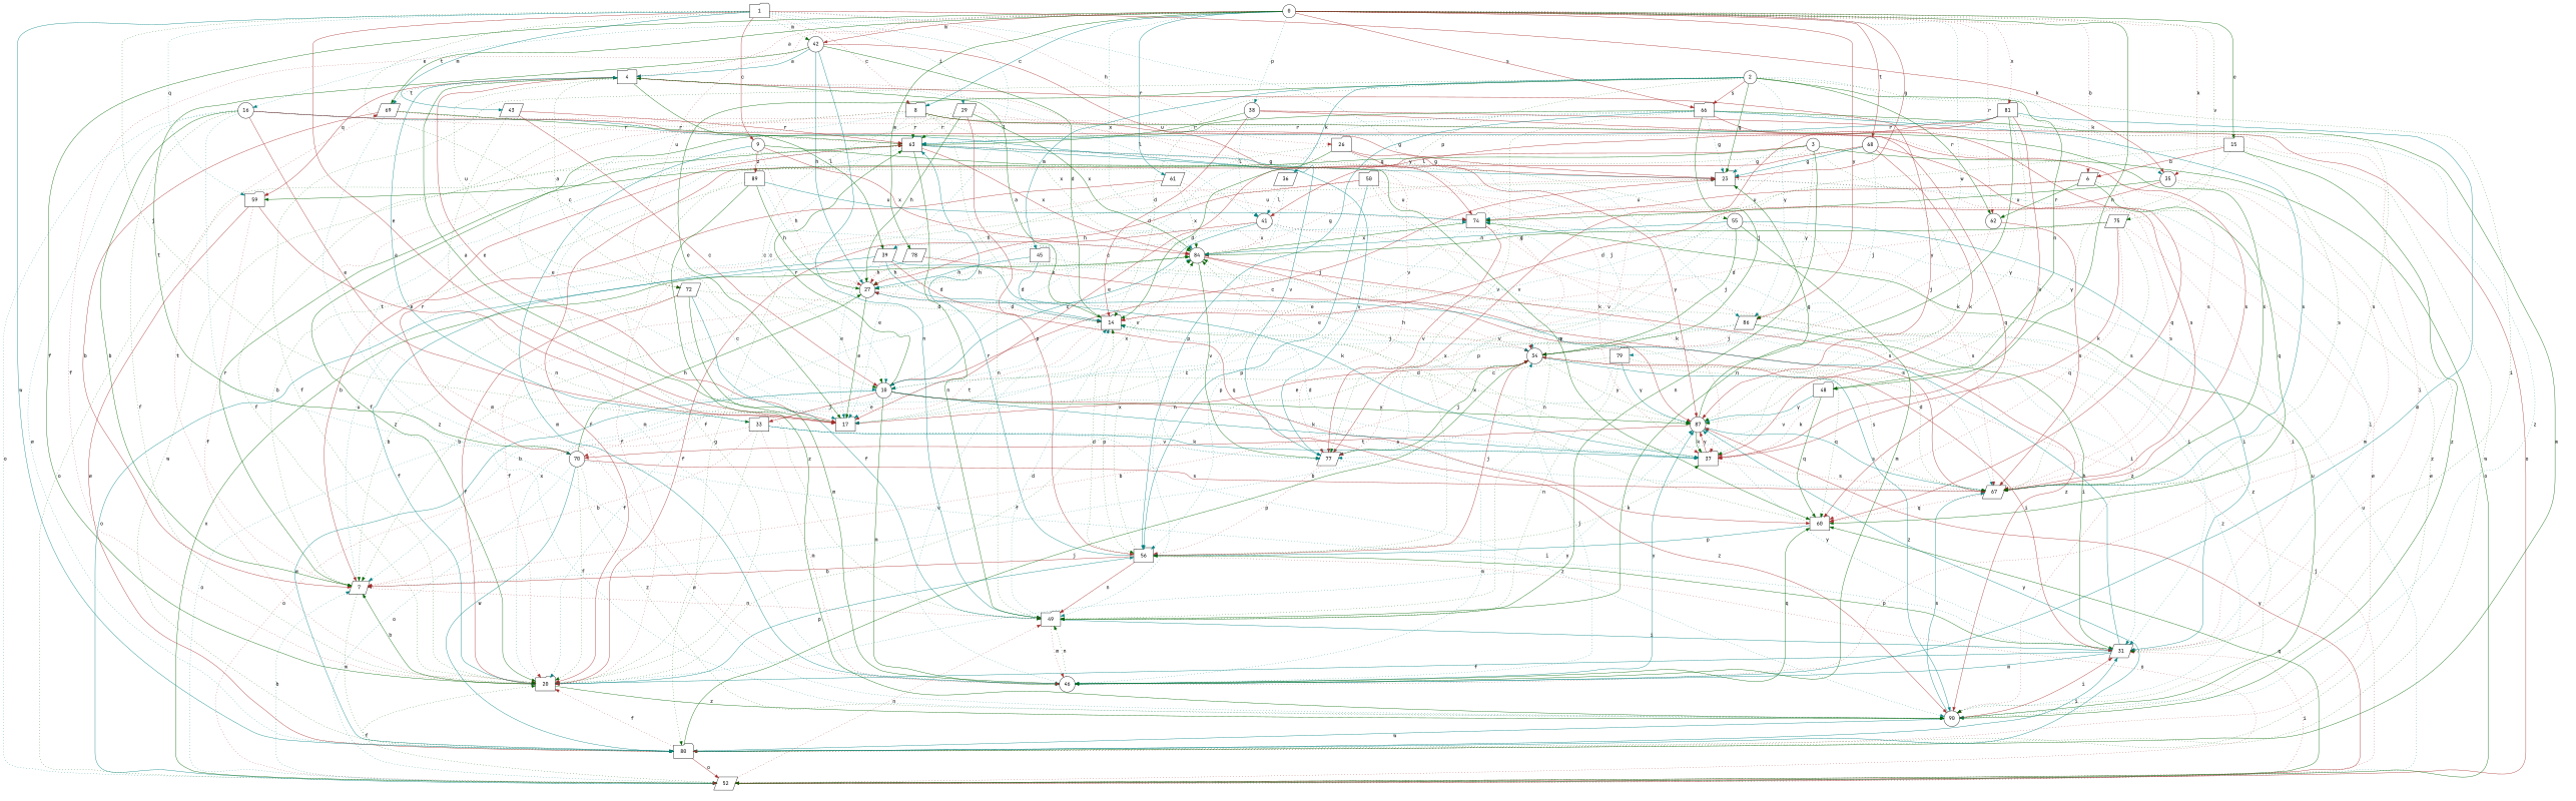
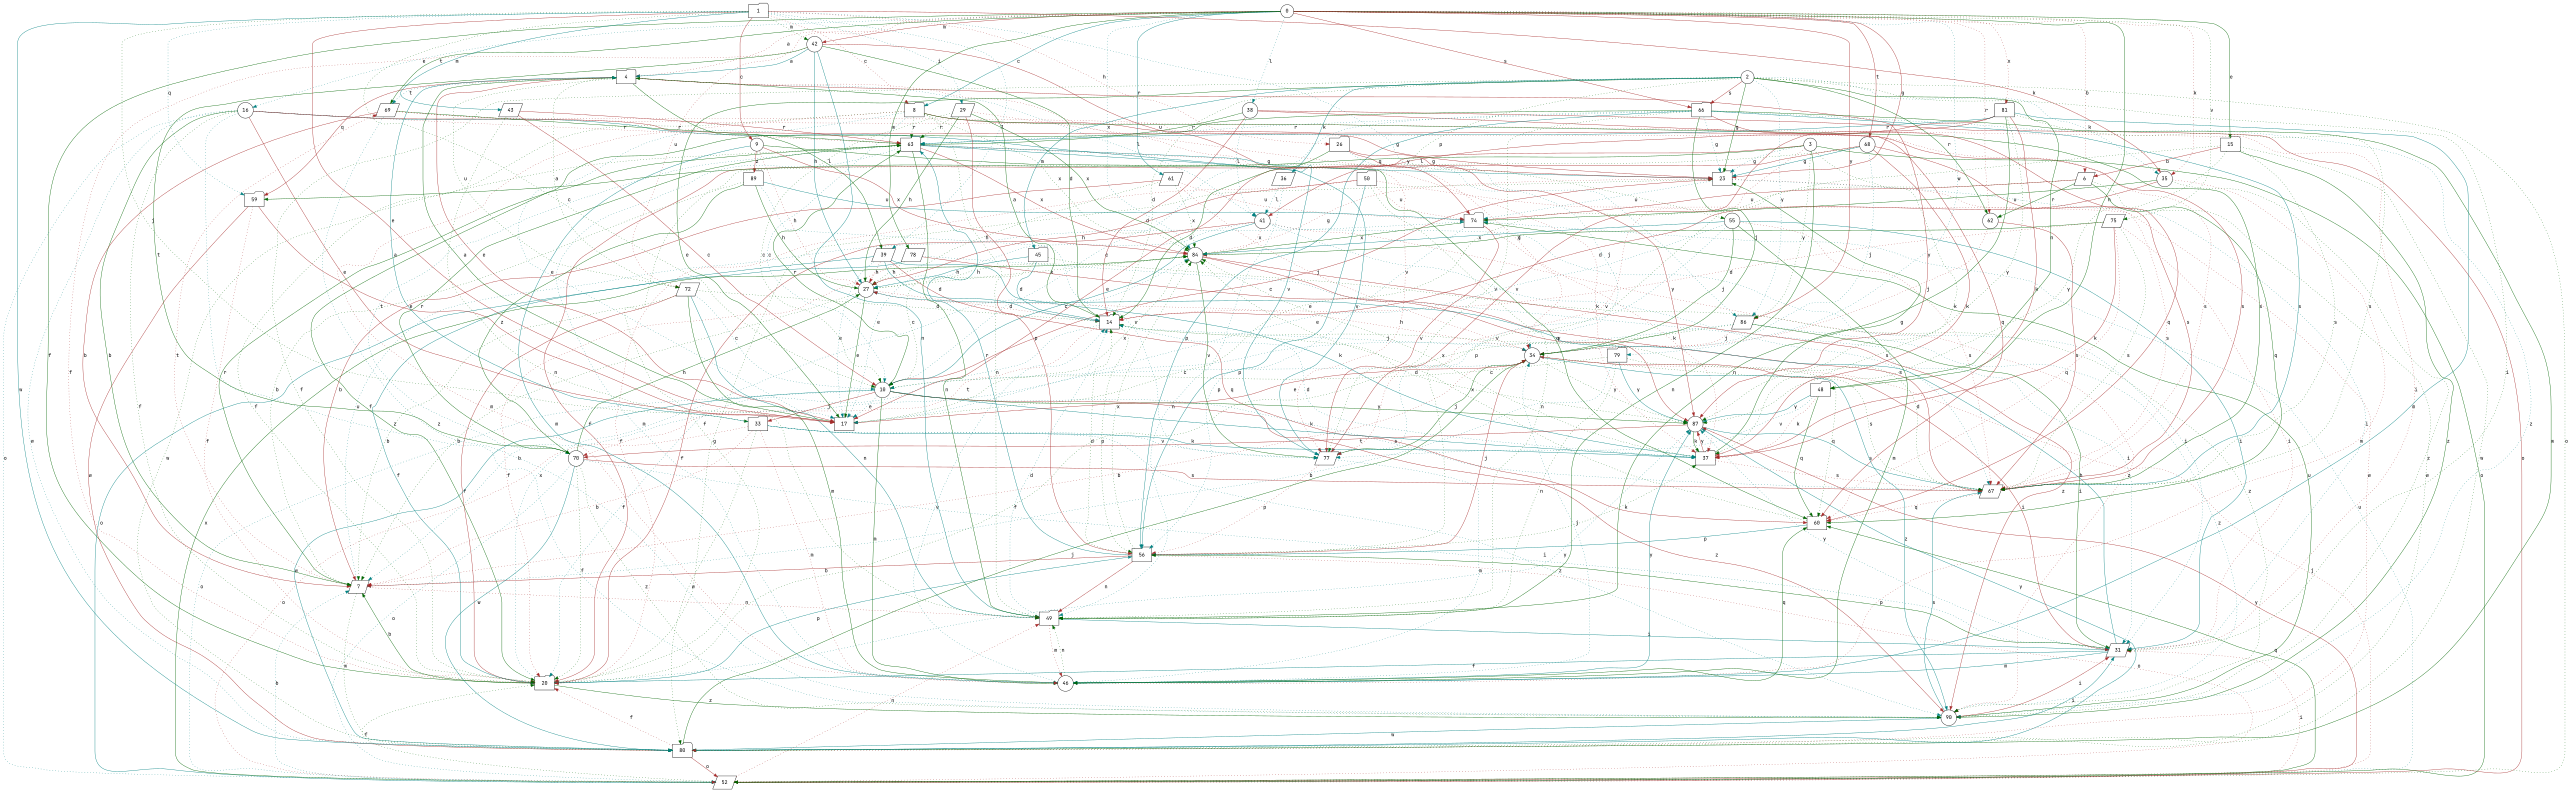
  strict digraph {
    fontname="JetBrains Mono"
    node [fontname="JetBrains Mono" shape=folder]
    edge [color=darkgreen fontname="JetBrains Mono" style=dotted]
    0 [shape=circle]
    4
    6 [shape=parallelogram]
    8
    15
    16 [shape=circle]
    20
    23
    35 [shape=circle]
    38 [shape=circle]
    42 [shape=circle]
    48
    61 [shape=parallelogram]
    62 [shape=circle]
    66
    68 [shape=circle]
    69 [shape=parallelogram]
    72 [shape=parallelogram]
    75 [shape=parallelogram]
    78 [shape=parallelogram]
    79
    81
    84 [shape=circle]
    86 [shape=parallelogram]
    17
    39 [shape=parallelogram]
    59
    77 [shape=parallelogram]
    41 [shape=circle]
    87 [shape=circle]
    80
    60
    74
    10 [shape=circle]
    49
    63
    46 [shape=circle]
    67 [shape=parallelogram]
    90 [shape=circle]
    56
    52 [shape=parallelogram]
    7 [shape=parallelogram]
    31 [shape=parallelogram]
    14
    27 [shape=circle]
    70 [shape=circle]
    37
    34 [shape=circle]
    1
    9 [shape=circle]
    26
    29 [shape=parallelogram]
    33
    43 [shape=parallelogram]
    89
    50
    2 [shape=circle]
    36 [shape=parallelogram]
    45
    55 [shape=circle]
    3 [shape=circle]
    0 -> 4 [color=brown label=a]
    0 -> 6 [color=brown label=b]
    0 -> 8 [color=teal label=c style=solid]
    0 -> 15 [label=e style=solid]
    0 -> 16 [color=teal label=e]
    0 -> 20 [label=f style=solid]
    0 -> 23 [color=brown label=g style=solid]
    0 -> 35 [color=brown label=k]
-   0 -> 38 [color=teal label=p]
+   0 -> 38 [color=teal label=l]
    0 -> 42 [color=brown label=m style=solid]
    0 -> 48 [label=n style=solid]
    0 -> 61 [color=teal label=r style=solid]
    0 -> 62 [color=brown label=r]
    0 -> 66 [color=brown label=s style=solid]
    0 -> 68 [color=brown label=t style=solid]
    0 -> 69 [label=t style=solid]
    0 -> 72 [color=brown label=u]
    0 -> 75 [label=v]
    0 -> 78 [label=w style=solid]
    0 -> 79 [color=teal label=w]
    0 -> 81 [color=brown label=x]
    0 -> 84 [color=teal label=x]
    0 -> 86 [color=brown label=y style=solid]
    4 -> 69 [color=teal label=t]
    4 -> 72 [label=u]
    4 -> 17 [color=brown label=e style=solid]
    4 -> 39 [label=l style=solid]
    4 -> 59 [color=brown label=q style=solid]
    4 -> 77 [color=brown label=v]
    4 -> 41 [color=teal label=l]
    4 -> 87 [color=brown label=y style=solid]
    6 -> 62 [label=r style=solid]
    6 -> 17 [label=e]
    6 -> 80 [label=w]
    6 -> 60 [label=q style=solid]
    6 -> 74 [color=brown label=u style=solid]
    8 -> 20 [label=f]
    8 -> 23 [color=brown label=g style=solid]
    8 -> 84 [label=x]
    8 -> 17 [color=teal label=e]
    8 -> 10 [color=teal label=c]
    8 -> 49 [label=n]
    8 -> 63 [label=r]
    8 -> 46 [color=brown label=m]
    8 -> 67 [label=s style=solid]
    15 -> 6 [color=brown label=b style=solid]
    15 -> 87 [label=y]
    15 -> 80 [label=w]
    15 -> 67 [label=s]
    15 -> 90 [label=z style=solid]
    15 -> 56 [label=p]
    16 -> 20 [label=f]
    16 -> 17 [color=brown label=e style=solid]
    16 -> 77 [color=teal label=v style=solid]
    16 -> 80 [color=teal label=w]
    16 -> 63 [color=brown label=r]
    16 -> 67 [color=brown label=s style=solid]
    16 -> 90 [color=teal label=z]
    16 -> 52 [color=teal label=o]
    16 -> 7 [label=b style=solid]
    20 -> 23 [label=g]
    20 -> 84 [color=teal label=x]
    20 -> 87 [color=teal label=y]
    20 -> 90 [label=z style=solid]
    20 -> 56 [color=teal label=p style=solid]
    20 -> 7 [label=b style=solid]
    23 -> 74 [color=teal label=u]
    23 -> 10 [color=brown label=c style=solid]
    23 -> 67 [color=brown label=s]
    23 -> 31 [color=teal label=i]
    35 -> 74 [label=u style=solid]
    35 -> 46 [color=brown label=m]
    35 -> 90 [label=z]
    35 -> 14 [color=brown label=d style=solid]
    38 -> 41 [color=teal label=l]
    38 -> 60 [color=brown label=q style=solid]
    38 -> 63 [label=r style=solid]
    38 -> 52 [color=brown label=o style=solid]
    38 -> 14 [color=brown label=d style=solid]
    42 -> 4 [color=teal label=a style=solid]
    42 -> 20 [color=brown label=f]
    42 -> 74 [color=brown label=u style=solid]
    42 -> 49 [color=teal label=n style=solid]
    42 -> 14 [label=d style=solid]
    42 -> 27 [color=teal label=h style=solid]
    42 -> 70 [label=t style=solid]
    48 -> 77 [color=teal label=v]
    48 -> 87 [color=teal label=y style=solid]
    48 -> 60 [label=q style=solid]
    48 -> 37 [color=brown label=k]
    61 -> 84 [label=x]
    61 -> 74 [color=brown label=u]
    61 -> 7 [color=brown label=b style=solid]
    61 -> 27 [label=h]
    61 -> 34 [color=brown label=j]
    62 -> 67 [color=brown label=s style=solid]
    62 -> 34 [color=brown label=j]
    66 -> 20 [label=f style=solid]
    66 -> 23 [color=teal label=g]
    66 -> 77 [label=v]
    66 -> 80 [label=w style=solid]
    66 -> 60 [color=brown label=q style=solid]
    66 -> 10 [color=teal label=c]
    66 -> 63 [color=teal label=r]
    66 -> 67 [color=teal label=s style=solid]
    66 -> 90 [color=teal label=z]
    66 -> 56 [color=teal label=p style=solid]
    66 -> 34 [label=j style=solid]
    68 -> 20 [label=f]
    68 -> 23 [color=teal label=g style=solid]
    68 -> 17 [color=brown label=e style=solid]
    68 -> 67 [color=brown label=s style=solid]
    68 -> 37 [color=brown label=k style=solid]
    68 -> 34 [color=teal label=j]
    69 -> 63 [label=r style=solid]
    69 -> 67 [color=brown label=s]
    69 -> 90 [color=teal label=z]
    69 -> 7 [color=brown label=b style=solid]
    69 -> 31 [color=brown label=i]
    72 -> 4 [label=a]
    72 -> 20 [color=brown label=f style=solid]
    72 -> 10 [color=teal label=c]
-   72 -> 49 [color=teal label=f style=solid]
+   72 -> 49 [color=teal label=n style=solid]
    72 -> 46 [label=m style=solid]
    72 -> 7 [label=b]
    72 -> 14 [label=d]
    75 -> 84 [label=x style=solid]
    75 -> 60 [color=brown label=q]
    75 -> 67 [label=s]
    75 -> 31 [color=brown label=i]
    75 -> 14 [color=brown label=d]
    75 -> 37 [color=brown label=k style=solid]
    78 -> 20 [color=brown label=f]
    78 -> 87 [color=brown label=y style=solid]
    78 -> 52 [color=teal label=o style=solid]
    78 -> 31 [color=teal label=i]
    78 -> 27 [label=h]
    79 -> 87 [color=teal label=y style=solid]
    79 -> 60 [label=q]
    79 -> 10 [label=c]
    79 -> 49 [label=n]
    79 -> 7 [color=teal label=b]
    81 -> 77 [color=brown label=v style=solid]
    81 -> 41 [color=brown label=l style=solid]
    81 -> 87 [label=y]
    81 -> 49 [label=n style=solid]
    81 -> 63 [color=teal label=r style=solid]
    81 -> 46 [color=teal label=m style=solid]
    81 -> 67 [label=s]
    81 -> 37 [color=brown label=k style=solid]
    84 -> 23 [color=brown label=g]
    84 -> 77 [label=v style=solid]
    84 -> 67 [color=brown label=s style=solid]
    84 -> 90 [color=brown label=z style=solid]
    84 -> 27 [label=h]
    86 -> 20 [label=f]
    86 -> 90 [color=teal label=z]
    86 -> 7 [color=teal label=b]
    86 -> 31 [label=i style=solid]
    86 -> 34 [color=brown label=j]
    17 -> 4 [label=a style=solid]
    17 -> 84 [label=x]
    39 -> 20 [color=teal label=f style=solid]
    39 -> 17 [color=teal label=e]
    39 -> 60 [color=brown label=q style=solid]
    39 -> 14 [color=teal label=d style=solid]
    39 -> 27 [color=brown label=h]
    39 -> 37 [color=teal label=k style=solid]
    59 -> 20 [color=brown label=f]
    59 -> 17 [color=brown label=e style=solid]
    59 -> 80 [color=brown label=w style=solid]
    77 -> 46 [color=teal label=m]
    77 -> 56 [color=brown label=p]
    77 -> 34 [label=j style=solid]
    41 -> 20 [color=brown label=f style=solid]
    41 -> 84 [color=brown label=x]
    41 -> 17 [color=teal label=e]
    41 -> 10 [color=teal label=c style=solid]
    41 -> 67 [color=teal label=s]
    41 -> 90 [color=brown label=z]
    41 -> 31 [color=teal label=i]
-   87 -> 23 [label=g style=solid]
+   37 -> 23 [label=g style=solid]
    87 -> 67 [color=teal label=s style=solid]
    87 -> 14 [label=d]
    87 -> 70 [color=brown label=t style=solid]
    87 -> 37 [label=k style=solid]
    80 -> 20 [color=brown label=f]
    80 -> 87 [color=teal label=y style=solid]
    80 -> 52 [color=brown label=o style=solid]
    80 -> 31 [color=teal label=i style=solid]
    80 -> 34 [label=j style=solid]
    60 -> 84 [label=x]
    60 -> 56 [color=teal label=p style=solid]
    74 -> 84 [label=x style=solid]
    74 -> 77 [color=brown label=v style=solid]
    74 -> 56 [color=teal label=p]
    74 -> 37 [color=brown label=k]
    10 -> 17 [color=teal label=e]
    10 -> 87 [label=y style=solid]
    10 -> 80 [color=teal label=w style=solid]
    10 -> 63 [label=r style=solid]
    10 -> 46 [label=m style=solid]
    10 -> 67 [color=teal label=s]
    10 -> 90 [color=brown label=z style=solid]
    10 -> 52 [color=teal label=o]
    10 -> 37 [color=teal label=k style=solid]
    10 -> 33 [color=brown label=j style=solid]
    49 -> 46 [color=brown label=m]
    49 -> 31 [color=teal label=i style=solid]
    49 -> 14 [color=teal label=d]
    63 -> 23 [color=teal label=g style=solid]
    63 -> 84 [color=brown label=x style=solid]
    63 -> 77 [color=teal label=v style=solid]
    63 -> 80 [label=w]
    63 -> 49 [label=n style=solid]
    63 -> 46 [color=teal label=m]
    63 -> 70 [color=teal label=t]
    63 -> 37 [color=brown label=k]
    46 -> 87 [color=teal label=y style=solid]
    46 -> 60 [label=q style=solid]
    46 -> 49 [label=n]
    46 -> 14 [color=teal label=v]
    46 -> 34 [color=teal label=j]
    67 -> 60 [color=brown label=q]
    67 -> 14 [label=d]
    90 -> 80 [color=teal label=w style=solid]
    90 -> 74 [label=u style=solid]
    90 -> 67 [color=teal label=s style=solid]
    90 -> 31 [color=brown label=i style=solid]
    56 -> 84 [label=x]
    56 -> 49 [color=brown label=n style=solid]
    56 -> 63 [color=teal label=r style=solid]
    56 -> 52 [color=brown label=o]
    56 -> 7 [color=brown label=b style=solid]
    56 -> 14 [label=d]
    56 -> 37 [label=k]
    56 -> 34 [color=brown label=j style=solid]
    52 -> 20 [label=f]
    52 -> 84 [label=x style=solid]
    52 -> 87 [color=brown label=y style=solid]
    52 -> 60 [label=q style=solid]
    52 -> 74 [color=teal label=u]
    52 -> 49 [color=brown label=n]
    52 -> 7 [color=teal label=b]
    52 -> 31 [color=brown label=i]
    52 -> 34 [color=brown label=j]
    7 -> 69 [color=brown label=t]
    7 -> 80 [label=w]
    7 -> 74 [color=teal label=u]
    7 -> 49 [color=brown label=n]
    7 -> 63 [label=r style=solid]
    31 -> 20 [color=teal label=f style=solid]
    31 -> 87 [color=teal label=y]
    31 -> 46 [color=teal label=m style=solid]
    31 -> 56 [label=p style=solid]
    31 -> 27 [color=teal label=h style=solid]
    14 -> 4 [label=a style=solid]
    14 -> 20 [color=teal label=f]
    14 -> 56 [label=p]
    14 -> 70 [color=brown label=t]
    14 -> 34 [color=teal label=j]
    27 -> 84 [label=x]
    27 -> 17 [label=e style=solid]
    27 -> 7 [label=b]
    27 -> 14 [color=brown label=d]
    70 -> 20 [label=f]
    70 -> 80 [color=teal label=w style=solid]
-   70 -> 63 [color=brown label=r style=solid]
+   70 -> 63 [label=r style=solid]
    70 -> 67 [color=brown label=s style=solid]
    70 -> 90 [label=z]
    70 -> 52 [color=teal label=o]
    70 -> 31 [color=teal label=i]
    70 -> 27 [label=h style=solid]
    37 -> 84 [label=x]
    37 -> 87 [color=brown label=y style=solid]
    37 -> 67 [color=brown label=s]
    37 -> 14 [color=teal label=d]
    34 -> 17 [color=brown label=e style=solid]
    34 -> 87 [label=y]
    34 -> 10 [color=teal label=c]
    34 -> 67 [label=s]
    34 -> 90 [color=teal label=z style=solid]
    34 -> 7 [color=brown label=b]
    34 -> 31 [color=brown label=i style=solid]
    34 -> 27 [color=brown label=h]
    1 -> 8 [color=brown label=c]
    1 -> 35 [color=brown label=k style=solid]
    1 -> 42 [label=m]
    1 -> 86 [color=teal label=y]
    1 -> 17 [color=brown label=e style=solid]
    1 -> 39 [color=teal label=l]
    1 -> 59 [color=teal label=q]
    1 -> 80 [color=teal label=w style=solid]
    1 -> 10 [label=c]
    1 -> 9 [color=brown label=c style=solid]
    1 -> 26 [color=brown label=h]
    1 -> 29 [color=teal label=i]
    1 -> 33 [label=j]
    1 -> 43 [color=teal label=m style=solid]
    9 -> 84 [color=brown label=x style=solid]
    9 -> 60 [label=q style=solid]
    9 -> 46 [color=teal label=m style=solid]
    9 -> 27 [color=brown label=h]
    9 -> 89 [color=brown label=z style=solid]
    26 -> 23 [color=brown label=g style=solid]
    26 -> 87 [color=brown label=y style=solid]
-   26 -> 52 [label=o]
+   2 -> 52 [label=o]
    26 -> 14 [label=d style=solid]
    26 -> 34 [color=teal label=j]
    29 -> 84 [label=x style=solid]
    29 -> 10 [label=c]
    29 -> 63 [label=r]
    29 -> 56 [color=brown label=p style=solid]
    29 -> 27 [label=h style=solid]
    29 -> 34 [color=brown label=j]
    33 -> 4 [color=teal label=a style=solid]
    33 -> 77 [color=teal label=v]
    33 -> 80 [label=w]
    33 -> 46 [color=brown label=m]
    33 -> 90 [color=teal label=z]
    33 -> 52 [color=brown label=o]
    33 -> 7 [color=brown label=b]
    33 -> 37 [color=teal label=k style=solid]
    43 -> 10 [color=brown label=c style=solid]
    43 -> 49 [label=n]
    43 -> 63 [color=brown label=r style=solid]
    89 -> 77 [color=teal label=v]
    89 -> 74 [color=teal label=u style=solid]
-   89 -> 90 [label=z style=solid]
+   89 -> 70 [label=z style=solid]
    89 -> 7 [label=b]
    89 -> 27 [label=h style=solid]
    50 -> 20 [color=brown label=f]
    50 -> 80 [color=brown label=w]
    50 -> 74 [color=brown label=u]
    50 -> 49 [label=n]
    50 -> 56 [color=teal label=p style=solid]
    50 -> 27 [color=brown label=h style=solid]
    2 -> 20 [label=f]
    2 -> 23 [label=g style=solid]
    2 -> 35 [color=teal label=k]
    2 -> 48 [label=n style=solid]
    2 -> 62 [label=r style=solid]
    2 -> 66 [color=brown label=s style=solid]
    2 -> 86 [color=teal label=y]
    2 -> 17 [label=e style=solid]
    2 -> 31 [label=i]
    2 -> 14 [label=d]
    2 -> 36 [color=teal label=k style=solid]
    2 -> 45 [color=teal label=m style=solid]
    2 -> 55 [label=p]
    36 -> 41 [color=teal label=l]
    36 -> 49 [color=teal label=n]
+   45 -> 10 [label=c]
    45 -> 90 [label=z]
    45 -> 14 [color=teal label=d style=solid]
    45 -> 27 [color=teal label=h style=solid]
-   55 -> 84 [color=teal label=n style=solid]
+   55 -> 84 [color=teal label=x style=solid]
    55 -> 17 [color=teal label=e]
    55 -> 77 [color=teal label=v]
    55 -> 46 [label=m style=solid]
    55 -> 67 [color=brown label=s]
    55 -> 31 [color=teal label=i style=solid]
    55 -> 34 [label=j style=solid]
    3 -> 20 [color=brown label=f style=solid]
    3 -> 23 [color=teal label=g]
    3 -> 86 [label=y]
    3 -> 59 [label=q style=solid]
    3 -> 77 [color=brown label=v]
    3 -> 49 [label=n style=solid]
    3 -> 52 [label=o style=solid]
    3 -> 37 [label=k]
  }
